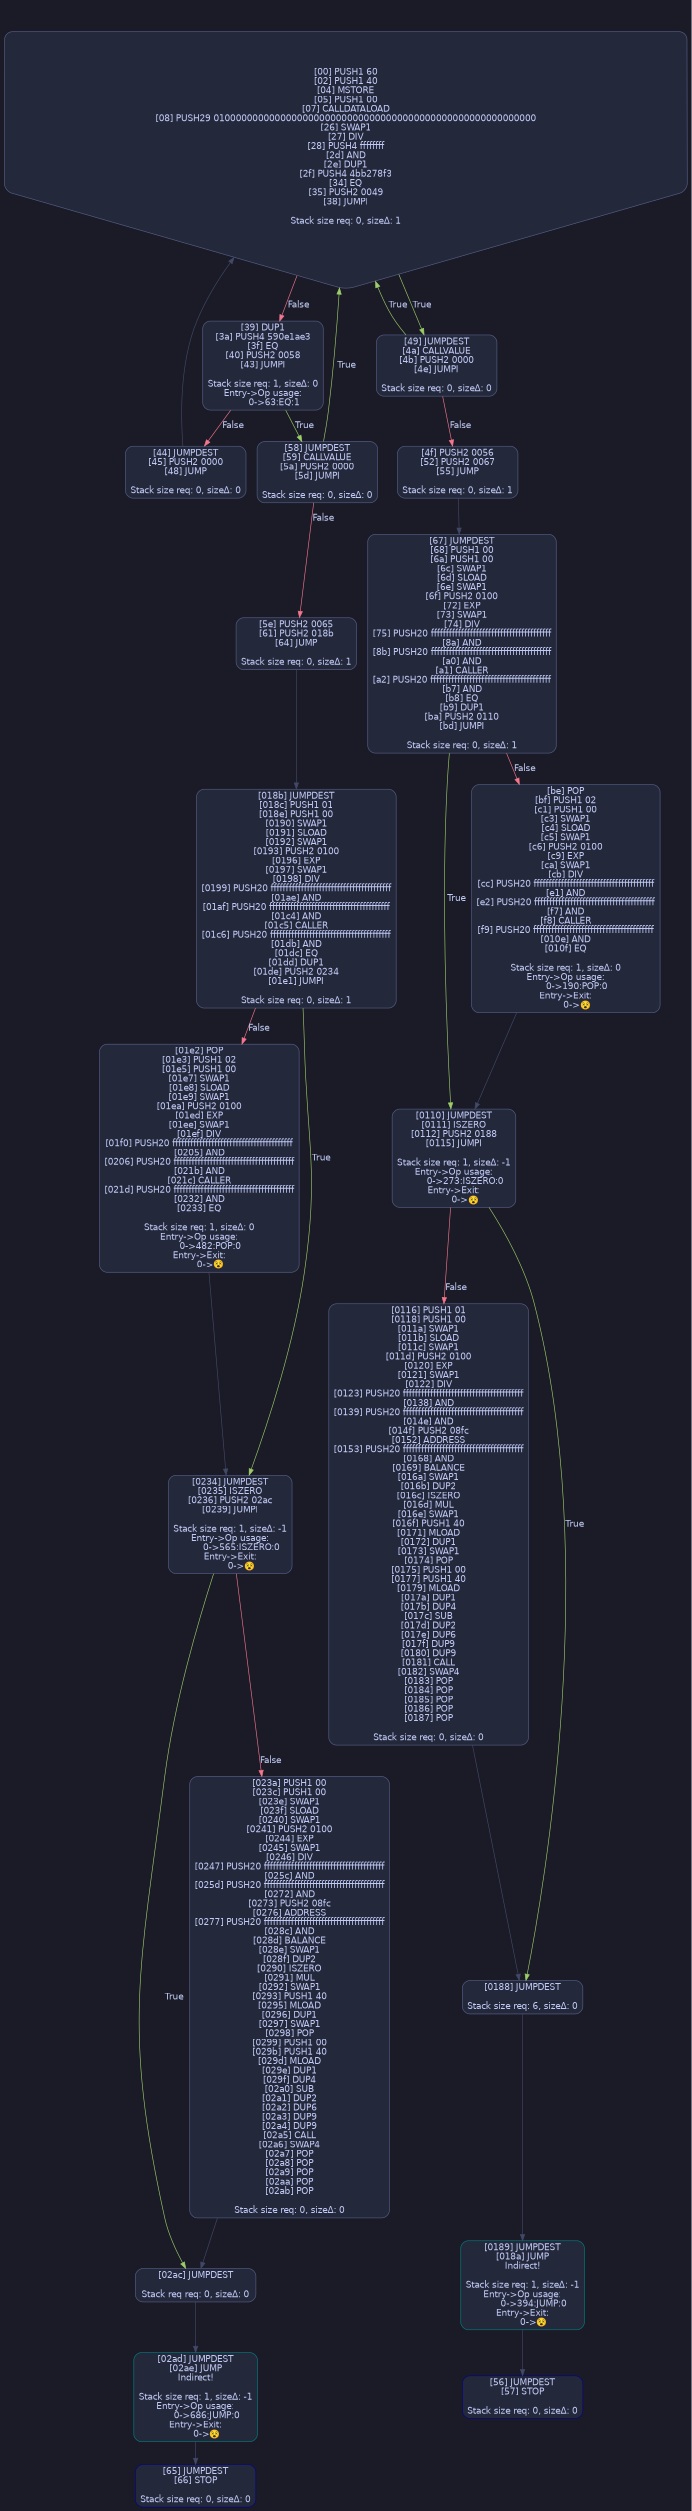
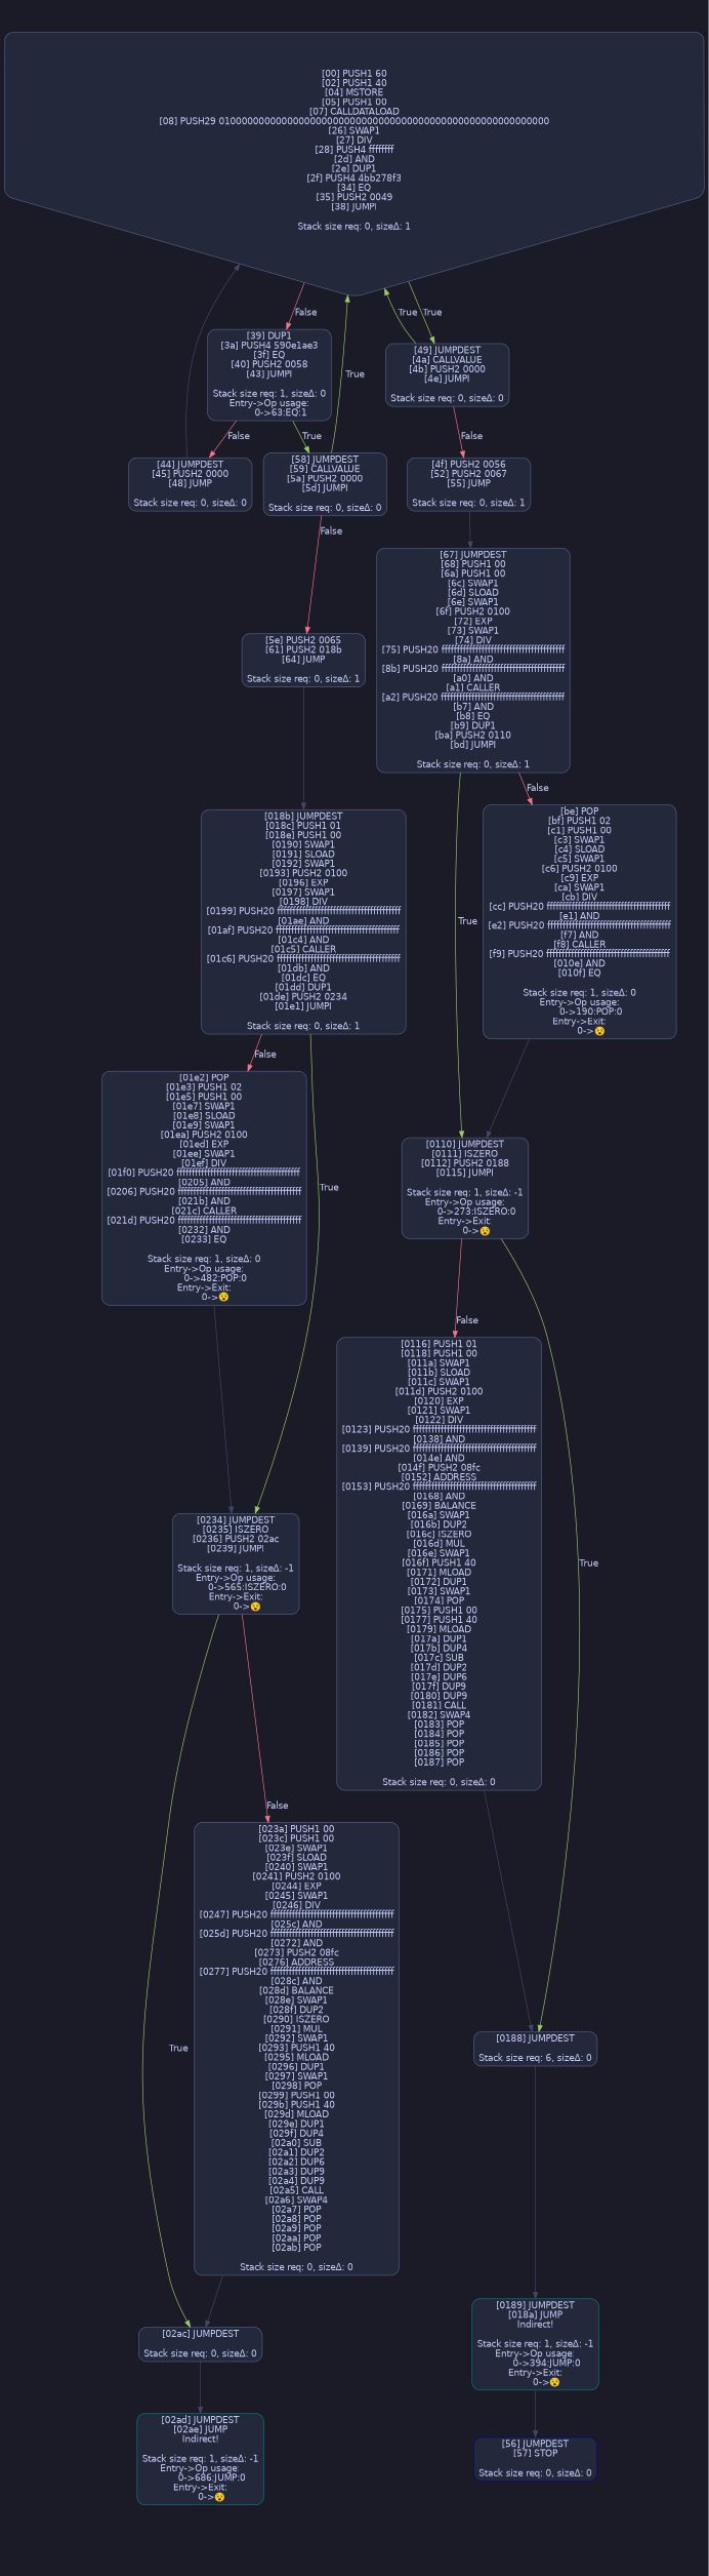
  digraph {
    bgcolor="#1a1b26"
    node [color="#565f89" fillcolor="#24283b" fontcolor="#c0caf5" fontname=Helvetica shape=box style="filled, rounded"]
    edge [color="#414868" fontcolor="#c0caf5" fontname=Helvetica]
    n1 [label="[00] PUSH1 60\n[02] PUSH1 40\n[04] MSTORE\n[05] PUSH1 00\n[07] CALLDATALOAD\n[08] PUSH29 0100000000000000000000000000000000000000000000000000000000\n[26] SWAP1\n[27] DIV\n[28] PUSH4 ffffffff\n[2d] AND\n[2e] DUP1\n[2f] PUSH4 4bb278f3\n[34] EQ\n[35] PUSH2 0049\n[38] JUMPI\n\nStack size req: 0, sizeΔ: 1\n" shape=invhouse]
    n2 [label="[39] DUP1\n[3a] PUSH4 590e1ae3\n[3f] EQ\n[40] PUSH2 0058\n[43] JUMPI\n\nStack size req: 1, sizeΔ: 0\nEntry->Op usage:\n	0->63:EQ:1\n"]
    n3 [label="[49] JUMPDEST\n[4a] CALLVALUE\n[4b] PUSH2 0000\n[4e] JUMPI\n\nStack size req: 0, sizeΔ: 0\n"]
    n4 [label="[44] JUMPDEST\n[45] PUSH2 0000\n[48] JUMP\n\nStack size req: 0, sizeΔ: 0\n"]
    n5 [label="[58] JUMPDEST\n[59] CALLVALUE\n[5a] PUSH2 0000\n[5d] JUMPI\n\nStack size req: 0, sizeΔ: 0\n"]
    n6 [label="[4f] PUSH2 0056\n[52] PUSH2 0067\n[55] JUMP\n\nStack size req: 0, sizeΔ: 1\n"]
    n7 [label="[5e] PUSH2 0065\n[61] PUSH2 018b\n[64] JUMP\n\nStack size req: 0, sizeΔ: 1\n"]
    n8 [label="[67] JUMPDEST\n[68] PUSH1 00\n[6a] PUSH1 00\n[6c] SWAP1\n[6d] SLOAD\n[6e] SWAP1\n[6f] PUSH2 0100\n[72] EXP\n[73] SWAP1\n[74] DIV\n[75] PUSH20 ffffffffffffffffffffffffffffffffffffffff\n[8a] AND\n[8b] PUSH20 ffffffffffffffffffffffffffffffffffffffff\n[a0] AND\n[a1] CALLER\n[a2] PUSH20 ffffffffffffffffffffffffffffffffffffffff\n[b7] AND\n[b8] EQ\n[b9] DUP1\n[ba] PUSH2 0110\n[bd] JUMPI\n\nStack size req: 0, sizeΔ: 1\n"]
    n9 [label="[be] POP\n[bf] PUSH1 02\n[c1] PUSH1 00\n[c3] SWAP1\n[c4] SLOAD\n[c5] SWAP1\n[c6] PUSH2 0100\n[c9] EXP\n[ca] SWAP1\n[cb] DIV\n[cc] PUSH20 ffffffffffffffffffffffffffffffffffffffff\n[e1] AND\n[e2] PUSH20 ffffffffffffffffffffffffffffffffffffffff\n[f7] AND\n[f8] CALLER\n[f9] PUSH20 ffffffffffffffffffffffffffffffffffffffff\n[010e] AND\n[010f] EQ\n\nStack size req: 1, sizeΔ: 0\nEntry->Op usage:\n	0->190:POP:0\nEntry->Exit:\n	0->😵\n"]
    n10 [label="[0110] JUMPDEST\n[0111] ISZERO\n[0112] PUSH2 0188\n[0115] JUMPI\n\nStack size req: 1, sizeΔ: -1\nEntry->Op usage:\n	0->273:ISZERO:0\nEntry->Exit:\n	0->😵\n"]
    n11 [color=darkblue label="[56] JUMPDEST\n[57] STOP\n\nStack size req: 0, sizeΔ: 0\n"]
    n12 [label="[018b] JUMPDEST\n[018c] PUSH1 01\n[018e] PUSH1 00\n[0190] SWAP1\n[0191] SLOAD\n[0192] SWAP1\n[0193] PUSH2 0100\n[0196] EXP\n[0197] SWAP1\n[0198] DIV\n[0199] PUSH20 ffffffffffffffffffffffffffffffffffffffff\n[01ae] AND\n[01af] PUSH20 ffffffffffffffffffffffffffffffffffffffff\n[01c4] AND\n[01c5] CALLER\n[01c6] PUSH20 ffffffffffffffffffffffffffffffffffffffff\n[01db] AND\n[01dc] EQ\n[01dd] DUP1\n[01de] PUSH2 0234\n[01e1] JUMPI\n\nStack size req: 0, sizeΔ: 1\n"]
    n13 [label="[01e2] POP\n[01e3] PUSH1 02\n[01e5] PUSH1 00\n[01e7] SWAP1\n[01e8] SLOAD\n[01e9] SWAP1\n[01ea] PUSH2 0100\n[01ed] EXP\n[01ee] SWAP1\n[01ef] DIV\n[01f0] PUSH20 ffffffffffffffffffffffffffffffffffffffff\n[0205] AND\n[0206] PUSH20 ffffffffffffffffffffffffffffffffffffffff\n[021b] AND\n[021c] CALLER\n[021d] PUSH20 ffffffffffffffffffffffffffffffffffffffff\n[0232] AND\n[0233] EQ\n\nStack size req: 1, sizeΔ: 0\nEntry->Op usage:\n	0->482:POP:0\nEntry->Exit:\n	0->😵\n"]
    n14 [label="[0234] JUMPDEST\n[0235] ISZERO\n[0236] PUSH2 02ac\n[0239] JUMPI\n\nStack size req: 1, sizeΔ: -1\nEntry->Op usage:\n	0->565:ISZERO:0\nEntry->Exit:\n	0->😵\n"]
-   n15 [color=darkblue label="[65] JUMPDEST\n[66] STOP\n\nStack size req: 0, sizeΔ: 0\n"]
    n16 [label="[0116] PUSH1 01\n[0118] PUSH1 00\n[011a] SWAP1\n[011b] SLOAD\n[011c] SWAP1\n[011d] PUSH2 0100\n[0120] EXP\n[0121] SWAP1\n[0122] DIV\n[0123] PUSH20 ffffffffffffffffffffffffffffffffffffffff\n[0138] AND\n[0139] PUSH20 ffffffffffffffffffffffffffffffffffffffff\n[014e] AND\n[014f] PUSH2 08fc\n[0152] ADDRESS\n[0153] PUSH20 ffffffffffffffffffffffffffffffffffffffff\n[0168] AND\n[0169] BALANCE\n[016a] SWAP1\n[016b] DUP2\n[016c] ISZERO\n[016d] MUL\n[016e] SWAP1\n[016f] PUSH1 40\n[0171] MLOAD\n[0172] DUP1\n[0173] SWAP1\n[0174] POP\n[0175] PUSH1 00\n[0177] PUSH1 40\n[0179] MLOAD\n[017a] DUP1\n[017b] DUP4\n[017c] SUB\n[017d] DUP2\n[017e] DUP6\n[017f] DUP9\n[0180] DUP9\n[0181] CALL\n[0182] SWAP4\n[0183] POP\n[0184] POP\n[0185] POP\n[0186] POP\n[0187] POP\n\nStack size req: 0, sizeΔ: 0\n"]
    n17 [label="[0188] JUMPDEST\n\nStack size req: 6, sizeΔ: 0\n"]
    n18 [color=teal label="[0189] JUMPDEST\n[018a] JUMP\nIndirect!\n\nStack size req: 1, sizeΔ: -1\nEntry->Op usage:\n	0->394:JUMP:0\nEntry->Exit:\n	0->😵\n"]
    n19 [label="[023a] PUSH1 00\n[023c] PUSH1 00\n[023e] SWAP1\n[023f] SLOAD\n[0240] SWAP1\n[0241] PUSH2 0100\n[0244] EXP\n[0245] SWAP1\n[0246] DIV\n[0247] PUSH20 ffffffffffffffffffffffffffffffffffffffff\n[025c] AND\n[025d] PUSH20 ffffffffffffffffffffffffffffffffffffffff\n[0272] AND\n[0273] PUSH2 08fc\n[0276] ADDRESS\n[0277] PUSH20 ffffffffffffffffffffffffffffffffffffffff\n[028c] AND\n[028d] BALANCE\n[028e] SWAP1\n[028f] DUP2\n[0290] ISZERO\n[0291] MUL\n[0292] SWAP1\n[0293] PUSH1 40\n[0295] MLOAD\n[0296] DUP1\n[0297] SWAP1\n[0298] POP\n[0299] PUSH1 00\n[029b] PUSH1 40\n[029d] MLOAD\n[029e] DUP1\n[029f] DUP4\n[02a0] SUB\n[02a1] DUP2\n[02a2] DUP6\n[02a3] DUP9\n[02a4] DUP9\n[02a5] CALL\n[02a6] SWAP4\n[02a7] POP\n[02a8] POP\n[02a9] POP\n[02aa] POP\n[02ab] POP\n\nStack size req: 0, sizeΔ: 0\n"]
-   n20 [label="[02ac] JUMPDEST\n\nStack req req: 0, sizeΔ: 0\n"]
+   n20 [label="[02ac] JUMPDEST\n\nStack size req: 0, sizeΔ: 0\n"]
    n21 [color=teal label="[02ad] JUMPDEST\n[02ae] JUMP\nIndirect!\n\nStack size req: 1, sizeΔ: -1\nEntry->Op usage:\n	0->686:JUMP:0\nEntry->Exit:\n	0->😵\n"]
    n1 -> n2 [color="#f7768e" label=False]
    n1 -> n3 [color="#9ece6a" label=True]
    n2 -> n4 [color="#f7768e" label=False]
    n2 -> n5 [color="#9ece6a" label=True]
    n3 -> n1 [color="#9ece6a" label=True]
    n3 -> n6 [color="#f7768e" label=False]
    n4 -> n1
    n5 -> n1 [color="#9ece6a" label=True]
    n5 -> n7 [color="#f7768e" label=False]
    n6 -> n8
    n7 -> n12
    n8 -> n9 [color="#f7768e" label=False]
    n8 -> n10 [color="#9ece6a" label=True]
    n9 -> n10
    n10 -> n16 [color="#f7768e" label=False]
    n10 -> n17 [color="#9ece6a" label=True]
    n12 -> n13 [color="#f7768e" label=False]
    n12 -> n14 [color="#9ece6a" label=True]
    n13 -> n14
    n14 -> n19 [color="#f7768e" label=False]
    n14 -> n20 [color="#9ece6a" label=True]
    n16 -> n17
    n17 -> n18
    n18 -> n11
    n19 -> n20
    n20 -> n21
-   n21 -> n15
  }
